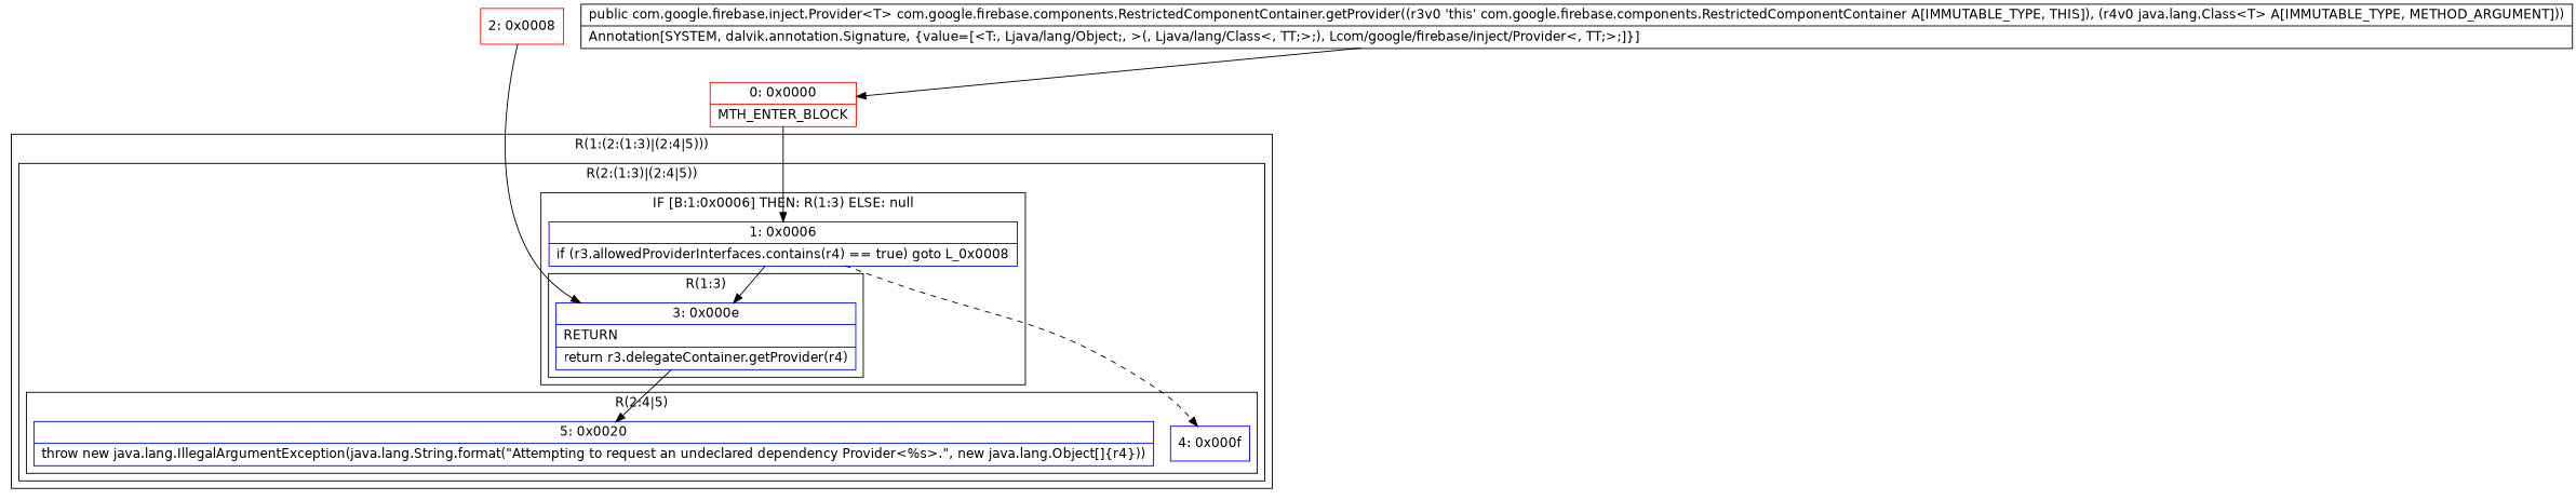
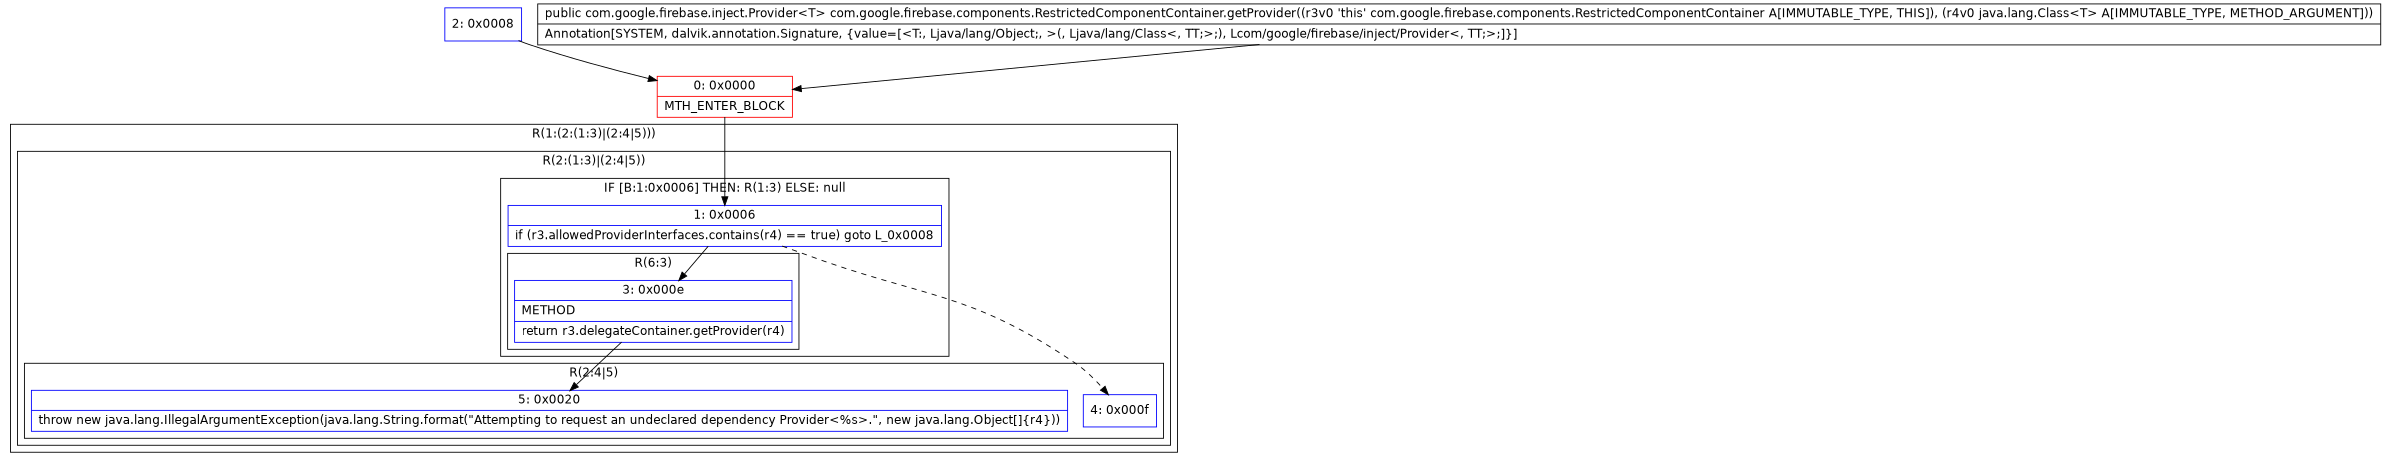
  digraph {
    fontname="DejaVu Sans"
    node [color=blue fontname="DejaVu Sans" shape=record]
    edge [fontname="DejaVu Sans"]
-   n1 [label="{3\:\ 0x000e|RETURN\l|return r3.delegateContainer.getProvider(r4)\l}"]
+   n1 [label="{3\:\ 0x000e|METHOD\l|return r3.delegateContainer.getProvider(r4)\l}"]
    n2 [label="{1\:\ 0x0006|if (r3.allowedProviderInterfaces.contains(r4) == true) goto L_0x0008\l}"]
    n3 [label="{4\:\ 0x000f}"]
    n4 [label="{5\:\ 0x0020|throw new java.lang.IllegalArgumentException(java.lang.String.format(\"Attempting to request an undeclared dependency Provider\<%s\>.\", new java.lang.Object[]\{r4\}))\l}"]
-   n5 [color=red label="{2\:\ 0x0008}"]
+   n5 [label="{2\:\ 0x0008}"]
    n6 [color=red label="{0\:\ 0x0000|MTH_ENTER_BLOCK\l}"]
    n7 [label="{public com.google.firebase.inject.Provider\<T\> com.google.firebase.components.RestrictedComponentContainer.getProvider((r3v0 'this' com.google.firebase.components.RestrictedComponentContainer A[IMMUTABLE_TYPE, THIS]), (r4v0 java.lang.Class\<T\> A[IMMUTABLE_TYPE, METHOD_ARGUMENT]))  | Annotation[SYSTEM, dalvik.annotation.Signature, \{value=[\<T:, Ljava\/lang\/Object;, \>(, Ljava\/lang\/Class\<, TT;\>;), Lcom\/google\/firebase\/inject\/Provider\<, TT;\>;]\}]\l}" color=""]
    subgraph cluster_1 {
      label="R(1:(2:(1:3)|(2:4|5)))"
      subgraph cluster_2 {
        label="R(2:(1:3)|(2:4|5))"
        subgraph cluster_3 {
          label="IF [B:1:0x0006] THEN: R(1:3) ELSE: null"
          n2
          subgraph cluster_4 {
-           label="R(1:3)"
+           label="R(6:3)"
            n1
          }
        }
        subgraph cluster_5 {
          label="R(2:4|5)"
          n3
          n4
        }
      }
    }
    n1 -> n4
    n2 -> n1
    n2 -> n3 [style=dashed]
-   n5 -> n1
+   n5 -> n6
    n6 -> n2
    n7 -> n6
  }
